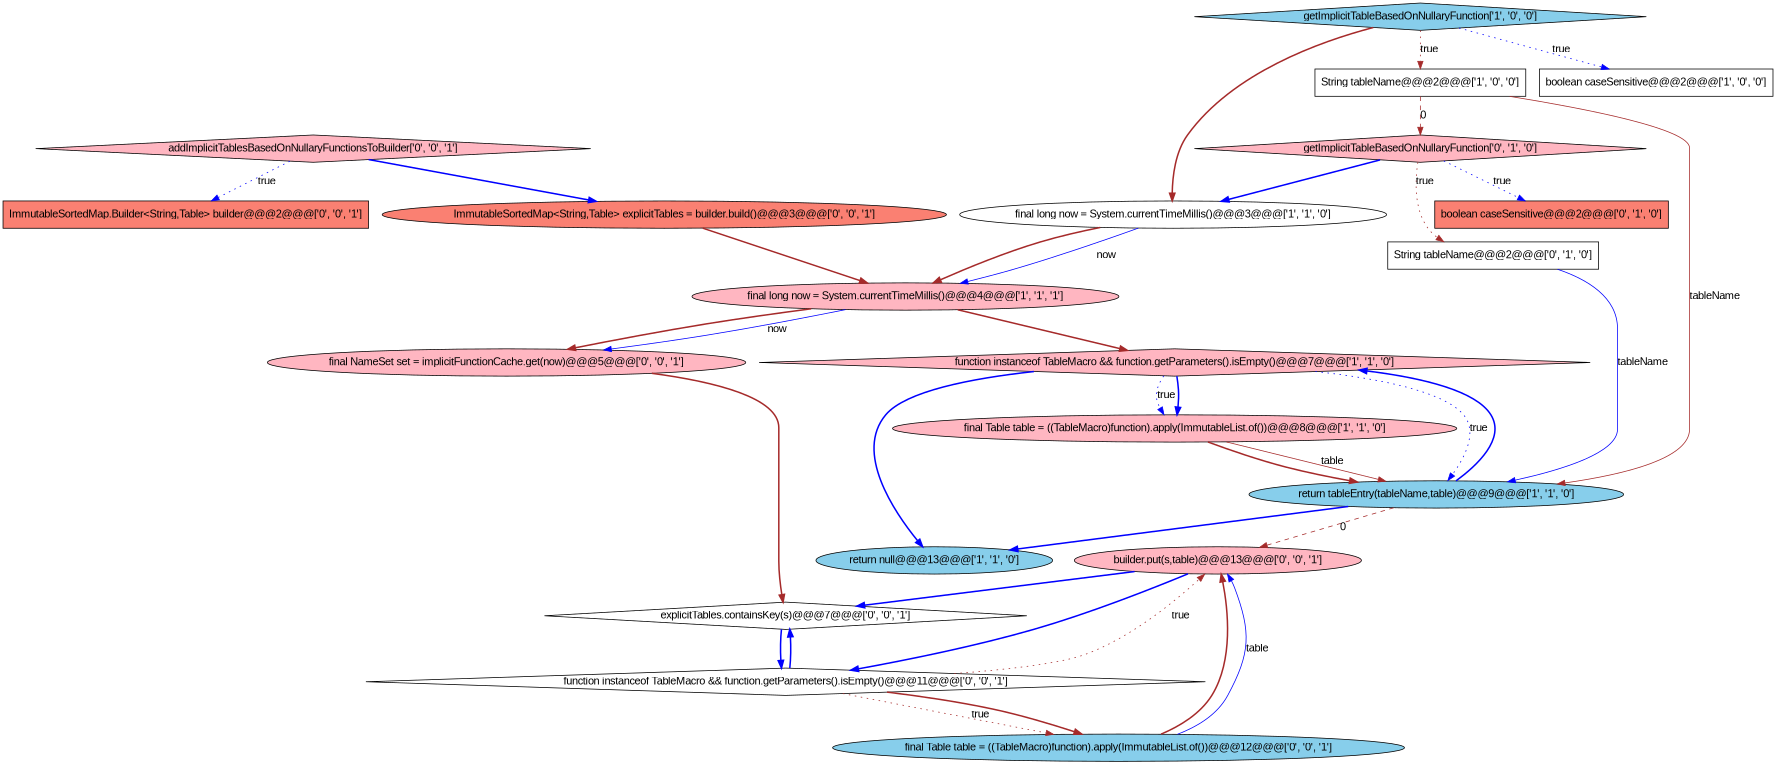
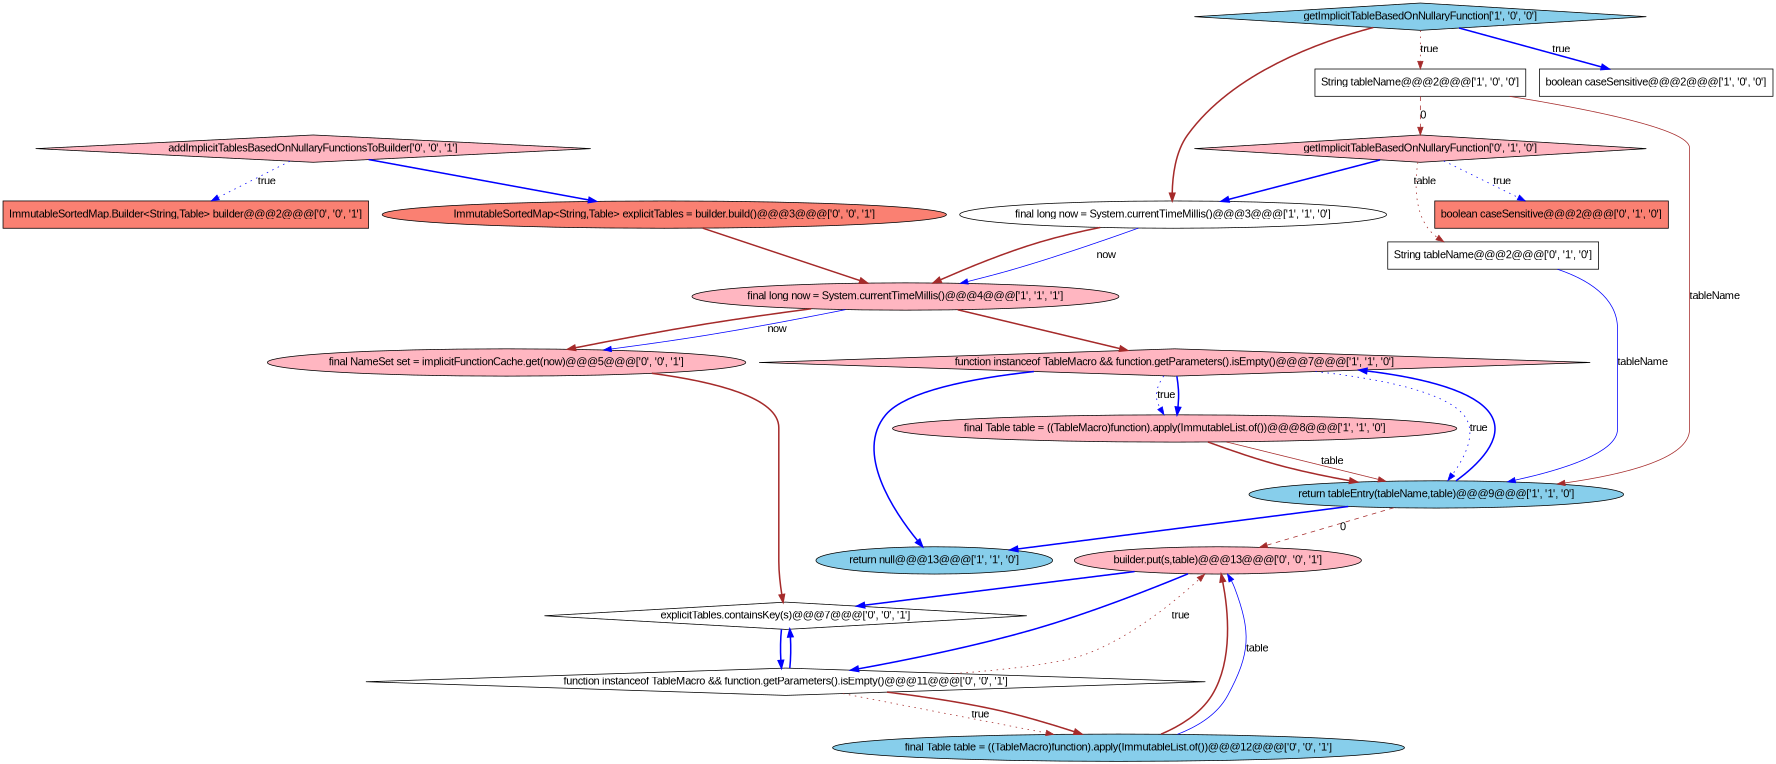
  digraph {
    fontname="Liberation Sans"
    node [fillcolor=lightpink fontname="Liberation Sans" shape=ellipse style=filled]
    edge [color=blue fontname="Liberation Sans" style=bold]
    n1 [label="final long now = System.currentTimeMillis()@@@4@@@['1', '1', '1']"]
    n2 [label="function instanceof TableMacro && function.getParameters().isEmpty()@@@7@@@['1', '1', '0']" shape=diamond]
    n3 [label="final NameSet set = implicitFunctionCache.get(now)@@@5@@@['0', '0', '1']"]
    n4 [fillcolor=skyblue label="return tableEntry(tableName,table)@@@9@@@['1', '1', '0']"]
    n5 [label="final Table table = ((TableMacro)function).apply(ImmutableList.of())@@@8@@@['1', '1', '0']"]
    n6 [fillcolor=skyblue label="return null@@@13@@@['1', '1', '0']"]
    n7 [fillcolor=white label="explicitTables.containsKey(s)@@@7@@@['0', '0', '1']" shape=diamond]
    n8 [fillcolor=salmon label="ImmutableSortedMap<String,Table> explicitTables = builder.build()@@@3@@@['0', '0', '1']"]
    n9 [fillcolor=white label="function instanceof TableMacro && function.getParameters().isEmpty()@@@11@@@['0', '0', '1']" shape=diamond]
    n10 [label="builder.put(s,table)@@@13@@@['0', '0', '1']"]
    n11 [fillcolor=skyblue label="final Table table = ((TableMacro)function).apply(ImmutableList.of())@@@12@@@['0', '0', '1']"]
    n12 [fillcolor=salmon label="boolean caseSensitive@@@2@@@['0', '1', '0']" shape=box]
    n13 [label="addImplicitTablesBasedOnNullaryFunctionsToBuilder['0', '0', '1']" shape=diamond]
    n14 [fillcolor=salmon label="ImmutableSortedMap.Builder<String,Table> builder@@@2@@@['0', '0', '1']" shape=box]
    n15 [fillcolor=white label="String tableName@@@2@@@['0', '1', '0']" shape=box]
    n16 [fillcolor=skyblue label="getImplicitTableBasedOnNullaryFunction['1', '0', '0']" shape=diamond]
    n17 [fillcolor=white label="boolean caseSensitive@@@2@@@['1', '0', '0']" shape=box]
    n18 [fillcolor=white label="final long now = System.currentTimeMillis()@@@3@@@['1', '1', '0']"]
    n19 [fillcolor=white label="String tableName@@@2@@@['1', '0', '0']" shape=box]
    n20 [label="getImplicitTableBasedOnNullaryFunction['0', '1', '0']" shape=diamond]
    n1 -> n2 [color=brown]
    n1 -> n3 [label=now style=solid]
    n1 -> n3 [color=brown]
    n2 -> n4 [label=true style=dotted]
    n2 -> n5
    n2 -> n5 [label=true style=dotted]
    n2 -> n6
    n3 -> n7 [color=brown]
    n4 -> n2
    n4 -> n6
    n4 -> n10 [color=brown label=0 style=dashed]
    n5 -> n4 [color=brown label=table style=solid]
    n5 -> n4 [color=brown]
    n7 -> n9
    n8 -> n1 [color=brown]
    n9 -> n7
    n9 -> n10 [color=brown label=true style=dotted]
    n9 -> n11 [color=brown label=true style=dotted]
    n9 -> n11 [color=brown]
    n10 -> n7
    n10 -> n9
    n11 -> n10 [color=brown]
    n11 -> n10 [label=table style=solid]
    n13 -> n8
    n13 -> n14 [label=true style=dotted]
    n15 -> n4 [label=tableName style=solid]
-   n16 -> n17 [label=true style=dotted]
+   n16 -> n17 [label=true]
    n16 -> n18 [color=brown]
    n16 -> n19 [color=brown label=true style=dotted]
    n18 -> n1 [color=brown]
    n18 -> n1 [label=now style=solid]
    n19 -> n4 [color=brown label=tableName style=solid]
    n19 -> n20 [color=brown label=0 style=dashed]
    n20 -> n12 [label=true style=dotted]
-   n20 -> n15 [color=brown label=true style=dotted]
+   n20 -> n15 [color=brown label=table style=dotted]
    n20 -> n18
  }
